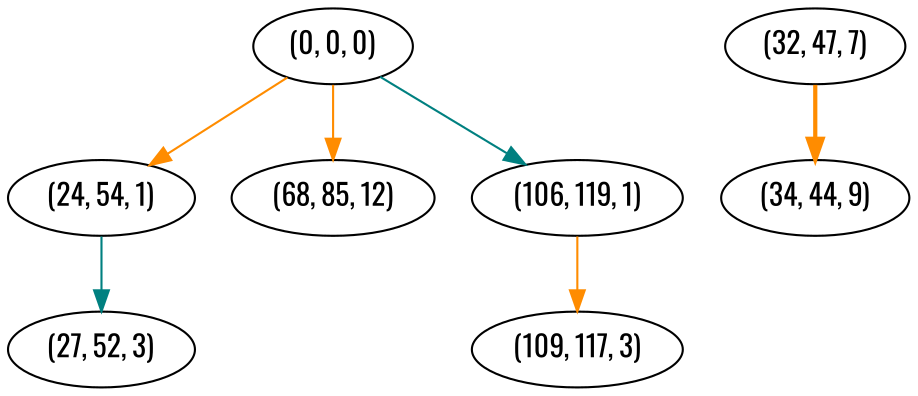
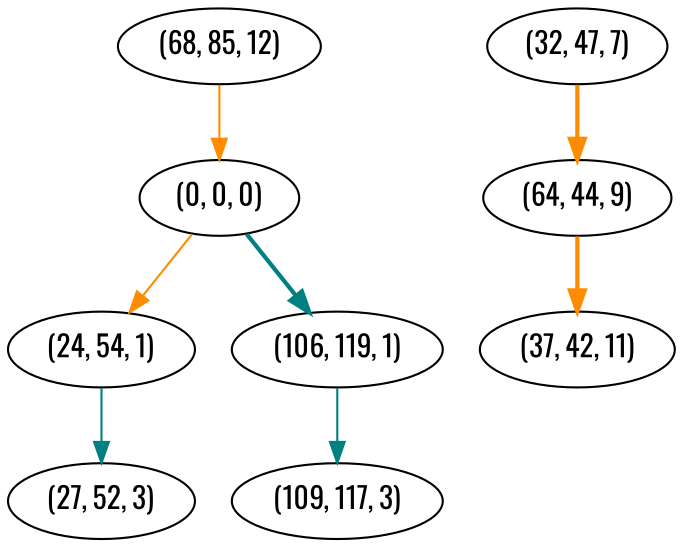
  digraph {
    fontname=Oswald
    node [fontname=Oswald]
    edge [color=darkorange fontname=Oswald style=solid]
    "(0, 0, 0)"
    "(24, 54, 1)"
    "(68, 85, 12)"
    "(106, 119, 1)"
    "(27, 52, 3)"
    "(109, 117, 3)"
    "(32, 47, 7)"
-   "(34, 44, 9)"
+   "(34, 44, 9)" [label="(64, 44, 9)"]
+   "(37, 42, 11)"
    "(0, 0, 0)" -> "(24, 54, 1)"
-   "(0, 0, 0)" -> "(68, 85, 12)"
-   "(0, 0, 0)" -> "(106, 119, 1)" [color=teal]
+   "(68, 85, 12)" -> "(0, 0, 0)"
+   "(0, 0, 0)" -> "(106, 119, 1)" [color=teal style=bold]
    "(24, 54, 1)" -> "(27, 52, 3)" [color=teal]
-   "(106, 119, 1)" -> "(109, 117, 3)"
+   "(106, 119, 1)" -> "(109, 117, 3)" [color=teal]
    "(32, 47, 7)" -> "(34, 44, 9)" [style=bold]
+   "(34, 44, 9)" -> "(37, 42, 11)" [style=bold]
  }
